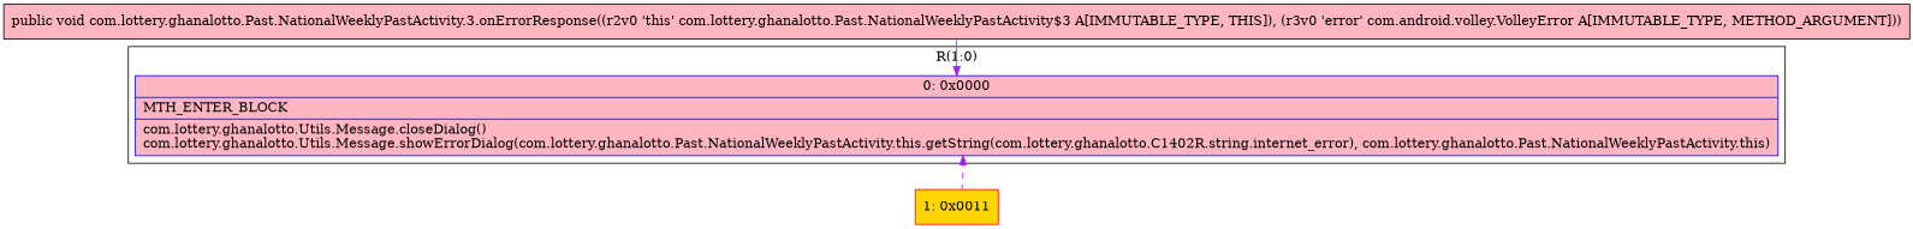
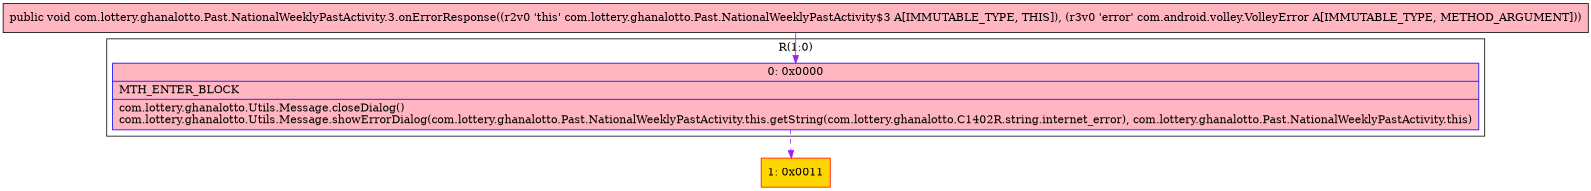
  digraph {
    node [shape=record style=filled fillcolor=lightpink]
    edge [color=purple]
    n1 [color=blue label="{0\:\ 0x0000|MTH_ENTER_BLOCK\l|com.lottery.ghanalotto.Utils.Message.closeDialog()\lcom.lottery.ghanalotto.Utils.Message.showErrorDialog(com.lottery.ghanalotto.Past.NationalWeeklyPastActivity.this.getString(com.lottery.ghanalotto.C1402R.string.internet_error), com.lottery.ghanalotto.Past.NationalWeeklyPastActivity.this)\l}"]
    n2 [color=red label="{1\:\ 0x0011}" fillcolor=gold]
    n3 [label="{public void com.lottery.ghanalotto.Past.NationalWeeklyPastActivity.3.onErrorResponse((r2v0 'this' com.lottery.ghanalotto.Past.NationalWeeklyPastActivity$3 A[IMMUTABLE_TYPE, THIS]), (r3v0 'error' com.android.volley.VolleyError A[IMMUTABLE_TYPE, METHOD_ARGUMENT])) }"]
    subgraph cluster_1 {
      label="R(1:0)"
      n1
    }
-   n2 -> n1 [style=dashed]
+   n1 -> n2 [style=dashed]
    n3 -> n1 [style=solid]
  }
